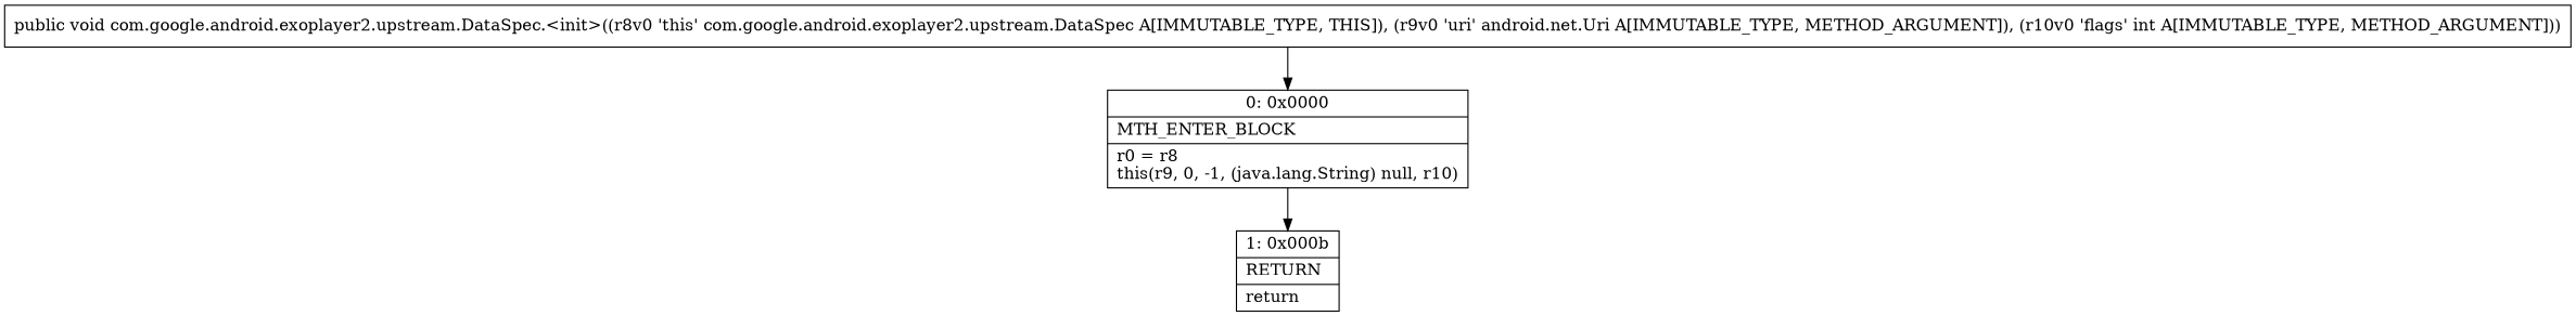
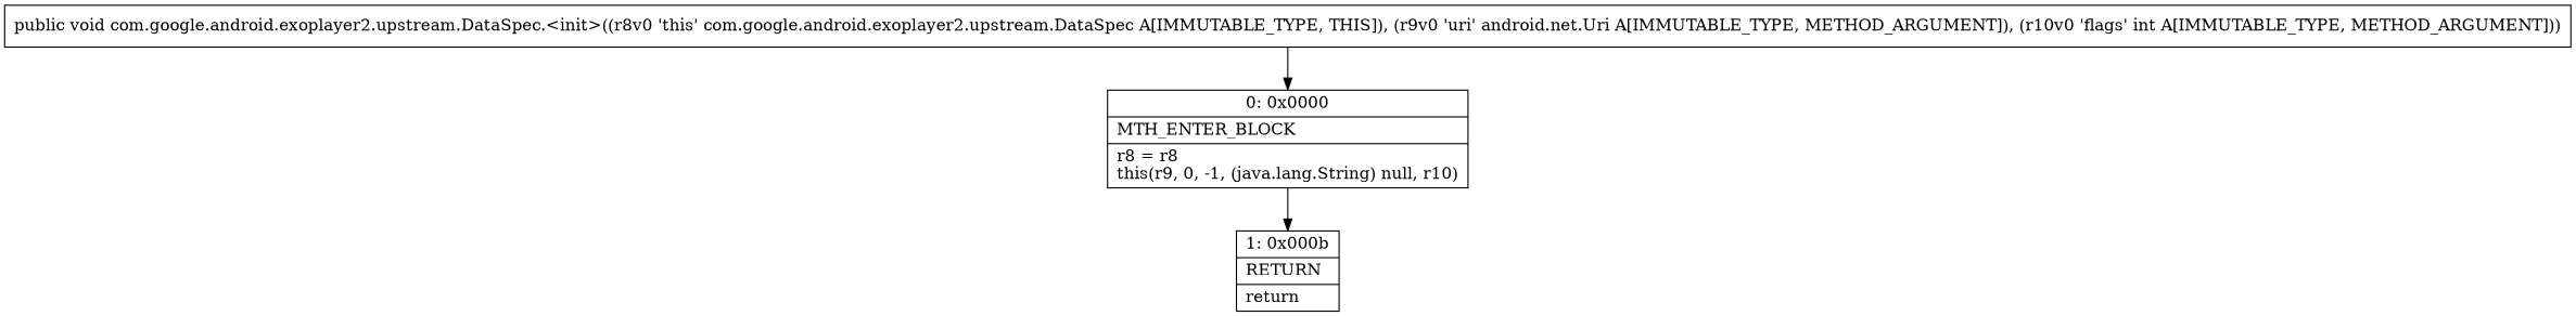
  digraph {
    node [shape=record]
-   n1 [label="{0\:\ 0x0000|MTH_ENTER_BLOCK\l|r0 = r8\lthis(r9, 0, \-1, (java.lang.String) null, r10)\l}"]
+   n1 [label="{0\:\ 0x0000|MTH_ENTER_BLOCK\l|r8 = r8\lthis(r9, 0, \-1, (java.lang.String) null, r10)\l}"]
    n2 [label="{1\:\ 0x000b|RETURN\l|return\l}"]
    n3 [label="{public void com.google.android.exoplayer2.upstream.DataSpec.\<init\>((r8v0 'this' com.google.android.exoplayer2.upstream.DataSpec A[IMMUTABLE_TYPE, THIS]), (r9v0 'uri' android.net.Uri A[IMMUTABLE_TYPE, METHOD_ARGUMENT]), (r10v0 'flags' int A[IMMUTABLE_TYPE, METHOD_ARGUMENT])) }"]
    n1 -> n2
    n3 -> n1
  }
